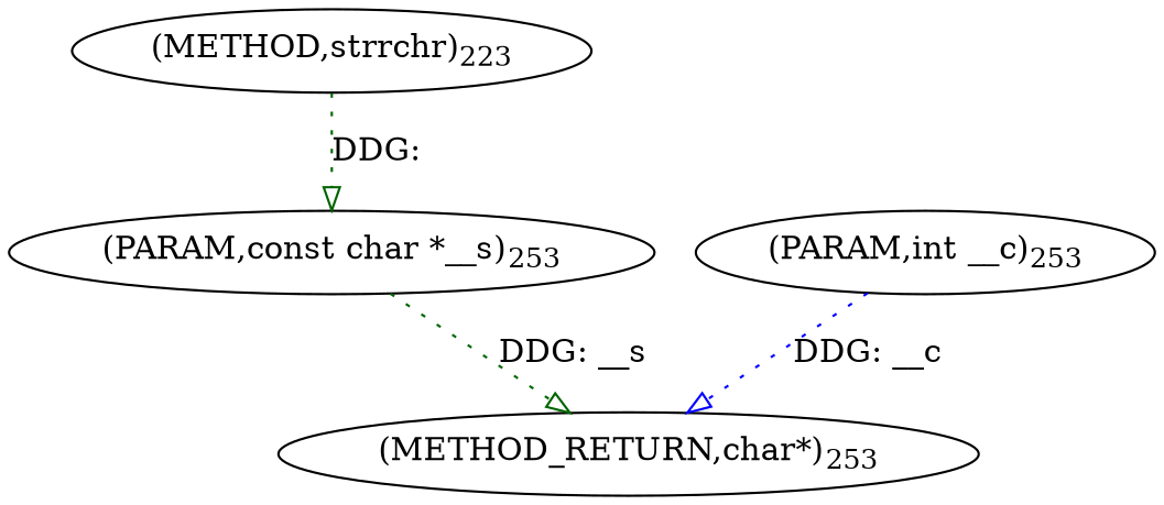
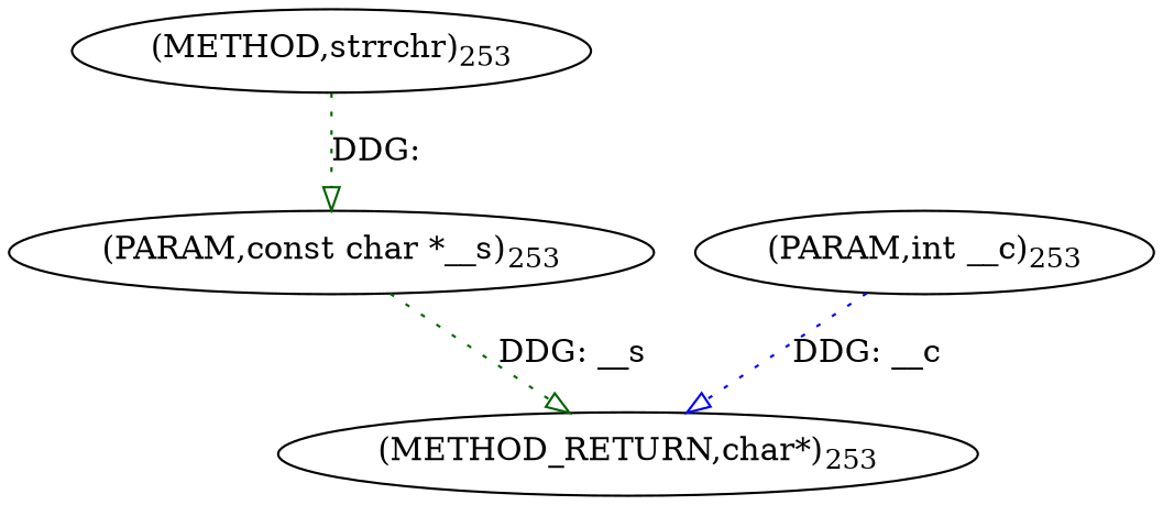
  digraph {
    edge [arrowhead=onormal color=darkgreen style=dotted]
-   n1 [label=<(METHOD,strrchr)<SUB>223</SUB>>]
+   n1 [label=<(METHOD,strrchr)<SUB>253</SUB>>]
    n2 [label=<(PARAM,const char *__s)<SUB>253</SUB>>]
    n3 [label=<(METHOD_RETURN,char*)<SUB>253</SUB>>]
    n4 [label=<(PARAM,int __c)<SUB>253</SUB>>]
    n1 -> n2 [label="DDG: "]
    n2 -> n3 [label="DDG: __s"]
    n4 -> n3 [color=blue label="DDG: __c"]
  }
